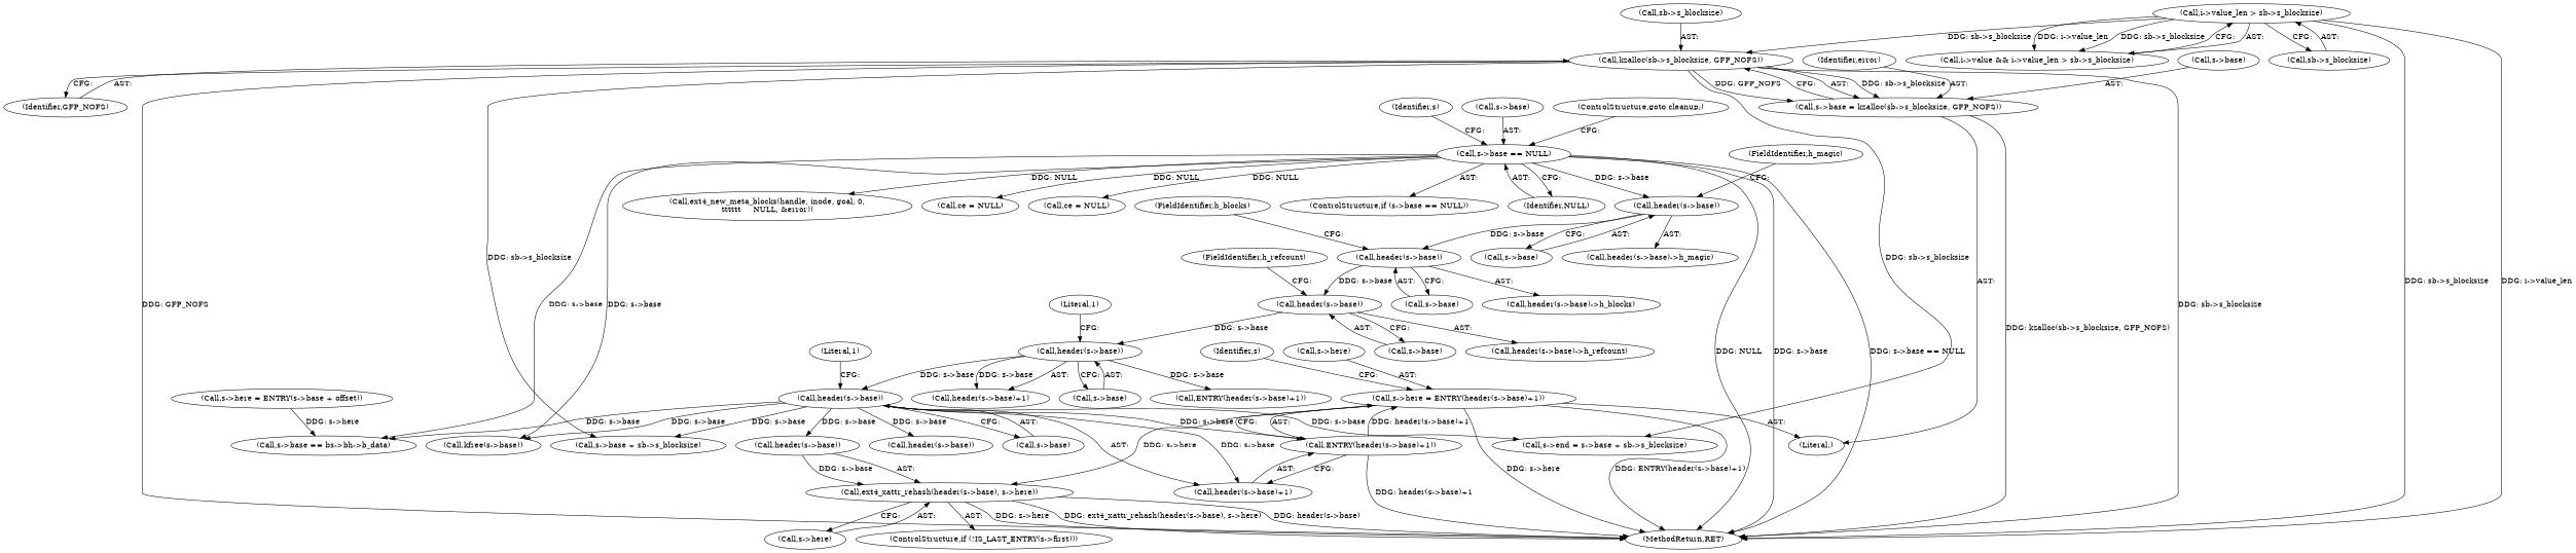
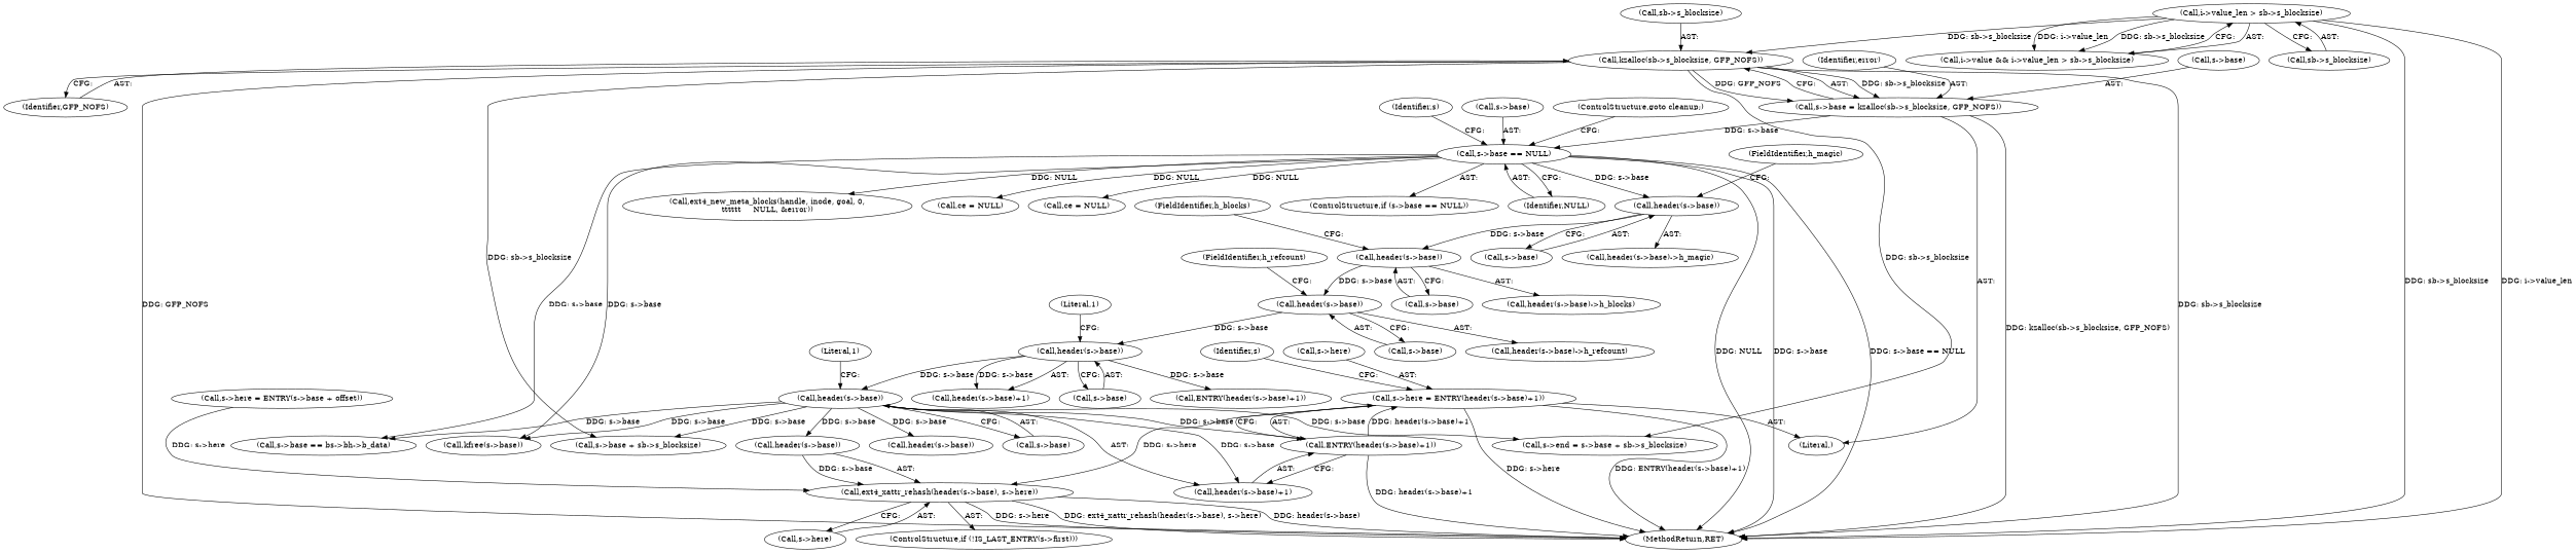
  digraph {
    n1 [label="(Call,s->here = ENTRY(header(s->base)+1))"]
    n2 [label="(Call,ENTRY(header(s->base)+1))"]
    n3 [label="(Call,ext4_xattr_rehash(header(s->base), s->here))"]
    n4 [label="(MethodReturn,RET)"]
    n5 [label="(Literal,)"]
    n6 [label="(Call,header(s->base)+1)"]
    n7 [label="(ControlStructure,if (!IS_LAST_ENTRY(s->first)))"]
    n8 [label="(Call,s->here)"]
    n9 [label="(Call,header(s->base))"]
    n10 [label="(Call,s->end = s->base + sb->s_blocksize)"]
    n11 [label="(Call,header(s->base))"]
    n12 [label="(Call,s->base == bs->bh->b_data)"]
    n13 [label="(Call,s->base)"]
    n14 [label="(Call,kfree(s->base))"]
    n15 [label="(Call,header(s->base))"]
    n16 [label="(Call,s->base + sb->s_blocksize)"]
    n17 [label="(Call,header(s->base))"]
    n18 [label="(Call,s->base)"]
    n19 [label="(Call,header(s->base)+1)"]
    n20 [label="(Call,ENTRY(header(s->base)+1))"]
    n21 [label="(Call,header(s->base))"]
    n22 [label="(Call,header(s->base)->h_refcount)"]
    n23 [label="(Call,s->base)"]
    n24 [label="(Call,header(s->base))"]
    n25 [label="(Call,header(s->base)->h_blocks)"]
    n26 [label="(Call,s->base)"]
    n27 [label="(Call,header(s->base))"]
    n28 [label="(Call,s->base)"]
    n29 [label="(Call,header(s->base)->h_magic)"]
    n30 [label="(Call,s->base == NULL)"]
    n31 [label="(Call,ext4_new_meta_blocks(handle, inode, goal, 0,\n\t\t\t\t\t\t     NULL, &error))"]
    n32 [label="(Identifier,NULL)"]
    n33 [label="(Call,ce = NULL)"]
    n34 [label="(Call,ce = NULL)"]
    n35 [label="(ControlStructure,if (s->base == NULL))"]
    n36 [label="(Call,s->base = kzalloc(sb->s_blocksize, GFP_NOFS))"]
    n37 [label="(Call,kzalloc(sb->s_blocksize, GFP_NOFS))"]
    n38 [label="(Identifier,GFP_NOFS)"]
    n39 [label="(Call,i->value_len > sb->s_blocksize)"]
    n40 [label="(Call,i->value && i->value_len > sb->s_blocksize)"]
    n41 [label="(Call,sb->s_blocksize)"]
    n42 [label="(Literal,1)"]
    n43 [label="(Call,s->here)"]
    n44 [label="(FieldIdentifier,h_blocks)"]
    n45 [label="(Identifier,s)"]
    n46 [label="(Call,s->base)"]
    n47 [label="(Call,s->base)"]
    n48 [label="(ControlStructure,goto cleanup;)"]
    n49 [label="(Identifier,error)"]
    n50 [label="(Call,s->here = ENTRY(s->base + offset))"]
    n51 [label="(FieldIdentifier,h_magic)"]
    n52 [label="(Literal,1)"]
    n53 [label="(Call,sb->s_blocksize)"]
    n54 [label="(FieldIdentifier,h_refcount)"]
    n55 [label="(Identifier,s)"]
    n1 -> n2 [label="CFG: "]
    n1 -> n3 [label="DDG: s->here"]
    n1 -> n4 [label="DDG: s->here"]
    n1 -> n4 [label="DDG: ENTRY(header(s->base)+1)"]
    n1 -> n5 [label="AST: "]
    n2 -> n1 [label="AST: "]
    n2 -> n1 [label="DDG: header(s->base)+1"]
    n2 -> n4 [label="DDG: header(s->base)+1"]
    n2 -> n6 [label="CFG: "]
    n3 -> n4 [label="DDG: ext4_xattr_rehash(header(s->base), s->here)"]
    n3 -> n4 [label="DDG: header(s->base)"]
    n3 -> n4 [label="DDG: s->here"]
    n3 -> n7 [label="AST: "]
    n3 -> n8 [label="CFG: "]
    n6 -> n2 [label="AST: "]
    n8 -> n3 [label="AST: "]
    n9 -> n2 [label="DDG: s->base"]
    n9 -> n6 [label="AST: "]
    n9 -> n6 [label="DDG: s->base"]
    n9 -> n10 [label="DDG: s->base"]
    n9 -> n11 [label="DDG: s->base"]
    n9 -> n12 [label="DDG: s->base"]
    n9 -> n13 [label="CFG: "]
    n9 -> n14 [label="DDG: s->base"]
    n9 -> n15 [label="DDG: s->base"]
    n9 -> n16 [label="DDG: s->base"]
    n13 -> n9 [label="AST: "]
    n15 -> n3 [label="AST: "]
    n15 -> n3 [label="DDG: s->base"]
    n17 -> n9 [label="DDG: s->base"]
    n17 -> n18 [label="CFG: "]
    n17 -> n19 [label="AST: "]
    n17 -> n19 [label="DDG: s->base"]
    n17 -> n20 [label="DDG: s->base"]
    n18 -> n17 [label="AST: "]
    n21 -> n17 [label="DDG: s->base"]
    n21 -> n22 [label="AST: "]
    n21 -> n23 [label="CFG: "]
    n23 -> n21 [label="AST: "]
    n24 -> n21 [label="DDG: s->base"]
    n24 -> n25 [label="AST: "]
    n24 -> n26 [label="CFG: "]
    n26 -> n24 [label="AST: "]
    n27 -> n24 [label="DDG: s->base"]
    n27 -> n28 [label="CFG: "]
    n27 -> n29 [label="AST: "]
    n28 -> n27 [label="AST: "]
    n30 -> n4 [label="DDG: NULL"]
    n30 -> n4 [label="DDG: s->base"]
    n30 -> n4 [label="DDG: s->base == NULL"]
    n30 -> n12 [label="DDG: s->base"]
    n30 -> n14 [label="DDG: s->base"]
    n30 -> n27 [label="DDG: s->base"]
    n30 -> n31 [label="DDG: NULL"]
    n30 -> n32 [label="CFG: "]
    n30 -> n33 [label="DDG: NULL"]
    n30 -> n34 [label="DDG: NULL"]
    n30 -> n35 [label="AST: "]
    n32 -> n30 [label="AST: "]
    n36 -> n4 [label="DDG: kzalloc(sb->s_blocksize, GFP_NOFS)"]
    n36 -> n5 [label="AST: "]
+   n36 -> n30 [label="DDG: s->base"]
    n36 -> n37 [label="CFG: "]
    n37 -> n4 [label="DDG: sb->s_blocksize"]
    n37 -> n4 [label="DDG: GFP_NOFS"]
    n37 -> n10 [label="DDG: sb->s_blocksize"]
    n37 -> n16 [label="DDG: sb->s_blocksize"]
    n37 -> n36 [label="AST: "]
    n37 -> n36 [label="DDG: sb->s_blocksize"]
    n37 -> n36 [label="DDG: GFP_NOFS"]
    n37 -> n38 [label="CFG: "]
    n38 -> n37 [label="AST: "]
    n39 -> n4 [label="DDG: sb->s_blocksize"]
    n39 -> n4 [label="DDG: i->value_len"]
    n39 -> n37 [label="DDG: sb->s_blocksize"]
    n39 -> n40 [label="AST: "]
    n39 -> n40 [label="DDG: i->value_len"]
    n39 -> n40 [label="DDG: sb->s_blocksize"]
    n39 -> n41 [label="CFG: "]
    n40 -> n39 [label="CFG: "]
    n41 -> n39 [label="AST: "]
    n42 -> n9 [label="CFG: "]
    n43 -> n1 [label="AST: "]
    n44 -> n24 [label="CFG: "]
    n45 -> n1 [label="CFG: "]
    n46 -> n36 [label="AST: "]
    n47 -> n30 [label="AST: "]
    n48 -> n30 [label="CFG: "]
    n49 -> n36 [label="AST: "]
-   n50 -> n12 [label="DDG: s->here"]
+   n50 -> n3 [label="DDG: s->here"]
    n51 -> n27 [label="CFG: "]
    n52 -> n17 [label="CFG: "]
    n53 -> n37 [label="AST: "]
    n54 -> n21 [label="CFG: "]
    n55 -> n30 [label="CFG: "]
  }
